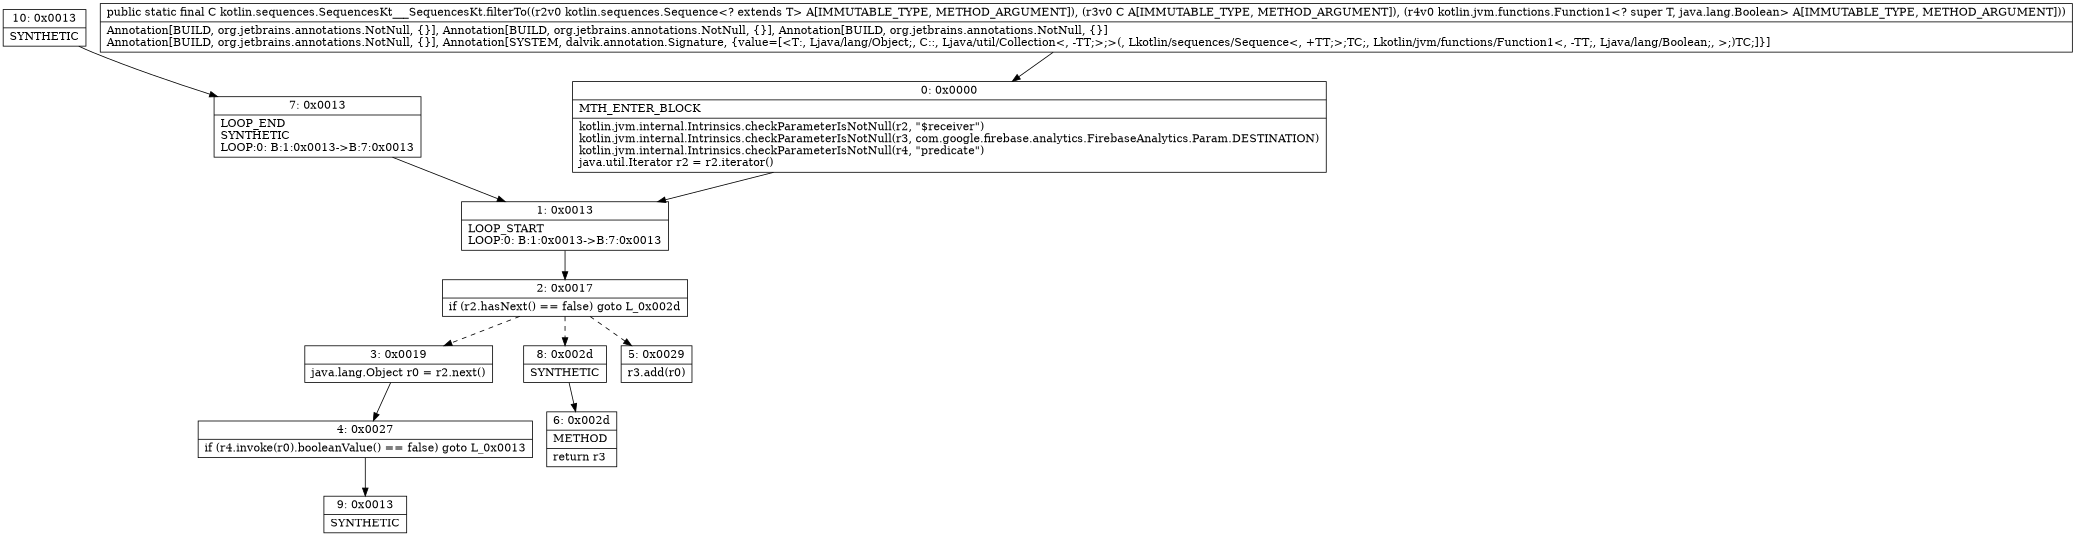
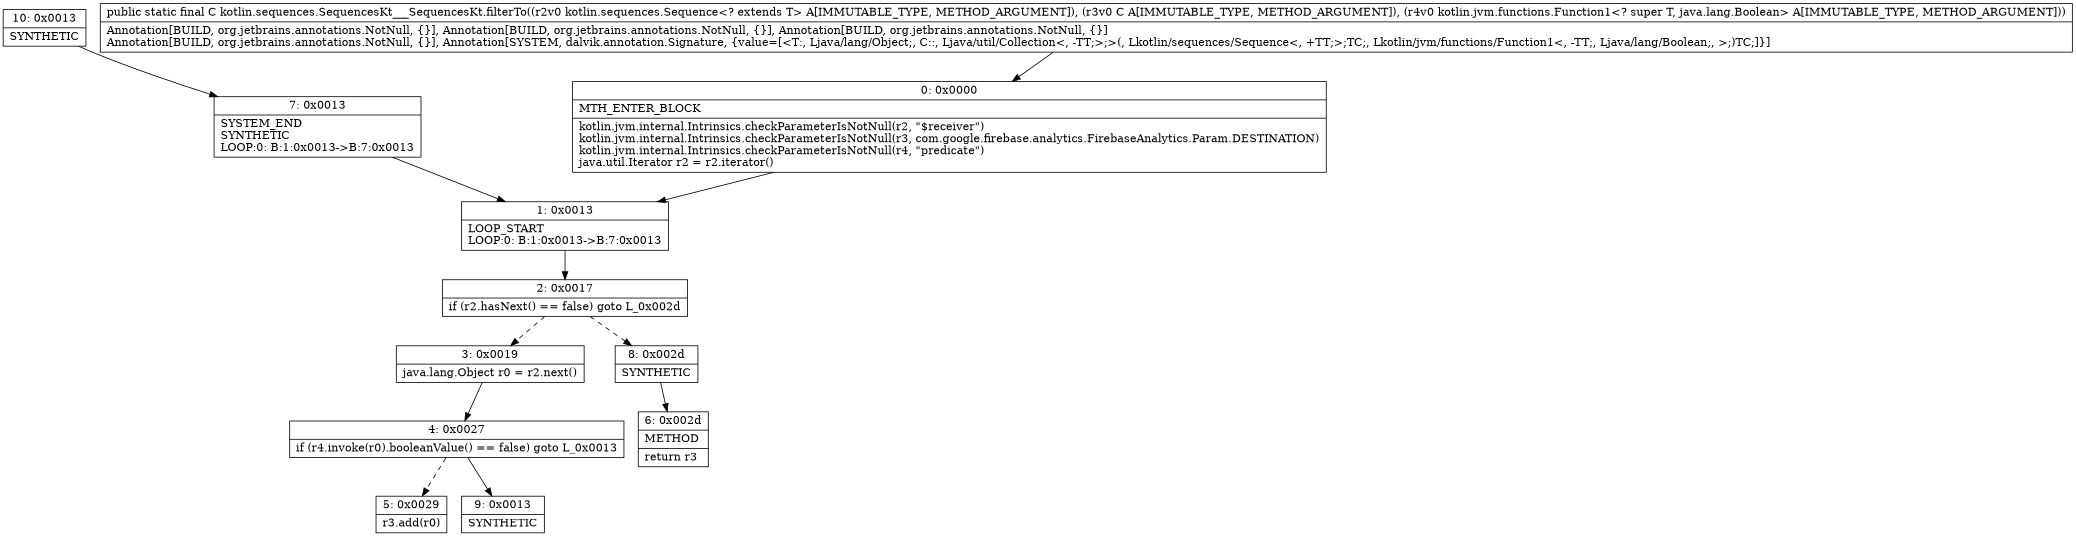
  digraph {
    node [shape=record]
    n1 [label="{0\:\ 0x0000|MTH_ENTER_BLOCK\l|kotlin.jvm.internal.Intrinsics.checkParameterIsNotNull(r2, \"$receiver\")\lkotlin.jvm.internal.Intrinsics.checkParameterIsNotNull(r3, com.google.firebase.analytics.FirebaseAnalytics.Param.DESTINATION)\lkotlin.jvm.internal.Intrinsics.checkParameterIsNotNull(r4, \"predicate\")\ljava.util.Iterator r2 = r2.iterator()\l}"]
    n2 [label="{1\:\ 0x0013|LOOP_START\lLOOP:0: B:1:0x0013\-\>B:7:0x0013\l}"]
    n3 [label="{2\:\ 0x0017|if (r2.hasNext() == false) goto L_0x002d\l}"]
    n4 [label="{3\:\ 0x0019|java.lang.Object r0 = r2.next()\l}"]
    n5 [label="{8\:\ 0x002d|SYNTHETIC\l}"]
    n6 [label="{4\:\ 0x0027|if (r4.invoke(r0).booleanValue() == false) goto L_0x0013\l}"]
    n7 [label="{6\:\ 0x002d|METHOD\l|return r3\l}"]
    n8 [label="{5\:\ 0x0029|r3.add(r0)\l}"]
    n9 [label="{9\:\ 0x0013|SYNTHETIC\l}"]
    n10 [label="{10\:\ 0x0013|SYNTHETIC\l}"]
-   n11 [label="{7\:\ 0x0013|LOOP_END\lSYNTHETIC\lLOOP:0: B:1:0x0013\-\>B:7:0x0013\l}"]
+   n11 [label="{7\:\ 0x0013|SYSTEM_END\lSYNTHETIC\lLOOP:0: B:1:0x0013\-\>B:7:0x0013\l}"]
    n12 [label="{public static final C kotlin.sequences.SequencesKt___SequencesKt.filterTo((r2v0 kotlin.sequences.Sequence\<? extends T\> A[IMMUTABLE_TYPE, METHOD_ARGUMENT]), (r3v0 C A[IMMUTABLE_TYPE, METHOD_ARGUMENT]), (r4v0 kotlin.jvm.functions.Function1\<? super T, java.lang.Boolean\> A[IMMUTABLE_TYPE, METHOD_ARGUMENT]))  | Annotation[BUILD, org.jetbrains.annotations.NotNull, \{\}], Annotation[BUILD, org.jetbrains.annotations.NotNull, \{\}], Annotation[BUILD, org.jetbrains.annotations.NotNull, \{\}]\lAnnotation[BUILD, org.jetbrains.annotations.NotNull, \{\}], Annotation[SYSTEM, dalvik.annotation.Signature, \{value=[\<T:, Ljava\/lang\/Object;, C::, Ljava\/util\/Collection\<, \-TT;\>;\>(, Lkotlin\/sequences\/Sequence\<, +TT;\>;TC;, Lkotlin\/jvm\/functions\/Function1\<, \-TT;, Ljava\/lang\/Boolean;, \>;)TC;]\}]\l}"]
    n1 -> n2
    n2 -> n3
    n3 -> n4 [style=dashed]
    n3 -> n5 [style=dashed]
    n4 -> n6
    n5 -> n7
-   n3 -> n8 [style=dashed]
+   n6 -> n8 [style=dashed]
    n6 -> n9
    n10 -> n11
    n11 -> n2
    n12 -> n1
  }
